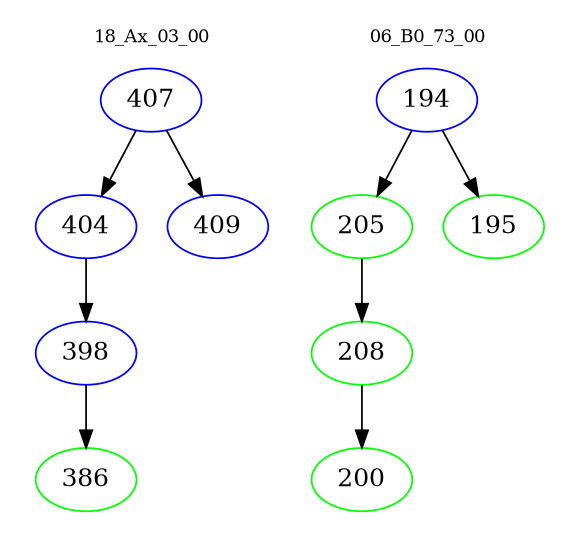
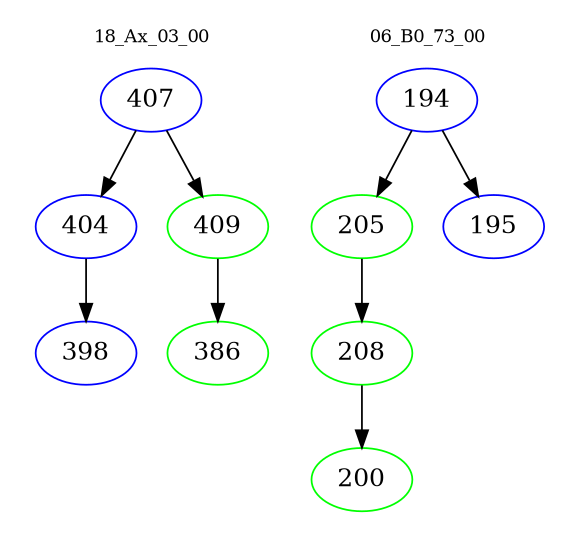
  digraph {
    node [color=blue]
    edge [color=black]
    n1 [label=404]
    n2 [label=398]
    n3 [label=407]
    n4 [color=green label=386]
-   n5 [label=409]
+   n5 [color=green label=409]
    n6 [label=194]
    n7 [color=green label=205]
-   n8 [color=green label=195]
+   n8 [label=195]
    n9 [color=green label=208]
    n10 [color=green label=200]
    subgraph cluster_1 {
      color=white
      fontsize=10
      label="18_Ax_03_00"
      n1
      n2
      n3
      n4
      n5
    }
    subgraph cluster_2 {
      color=white
      fontsize=10
      label="06_B0_73_00"
      n6
      n7
      n8
      n9
      n10
    }
    n1 -> n2
-   n2 -> n4
+   n5 -> n4
    n3 -> n1
    n3 -> n5
    n6 -> n7
    n6 -> n8
    n7 -> n9
    n9 -> n10
  }
